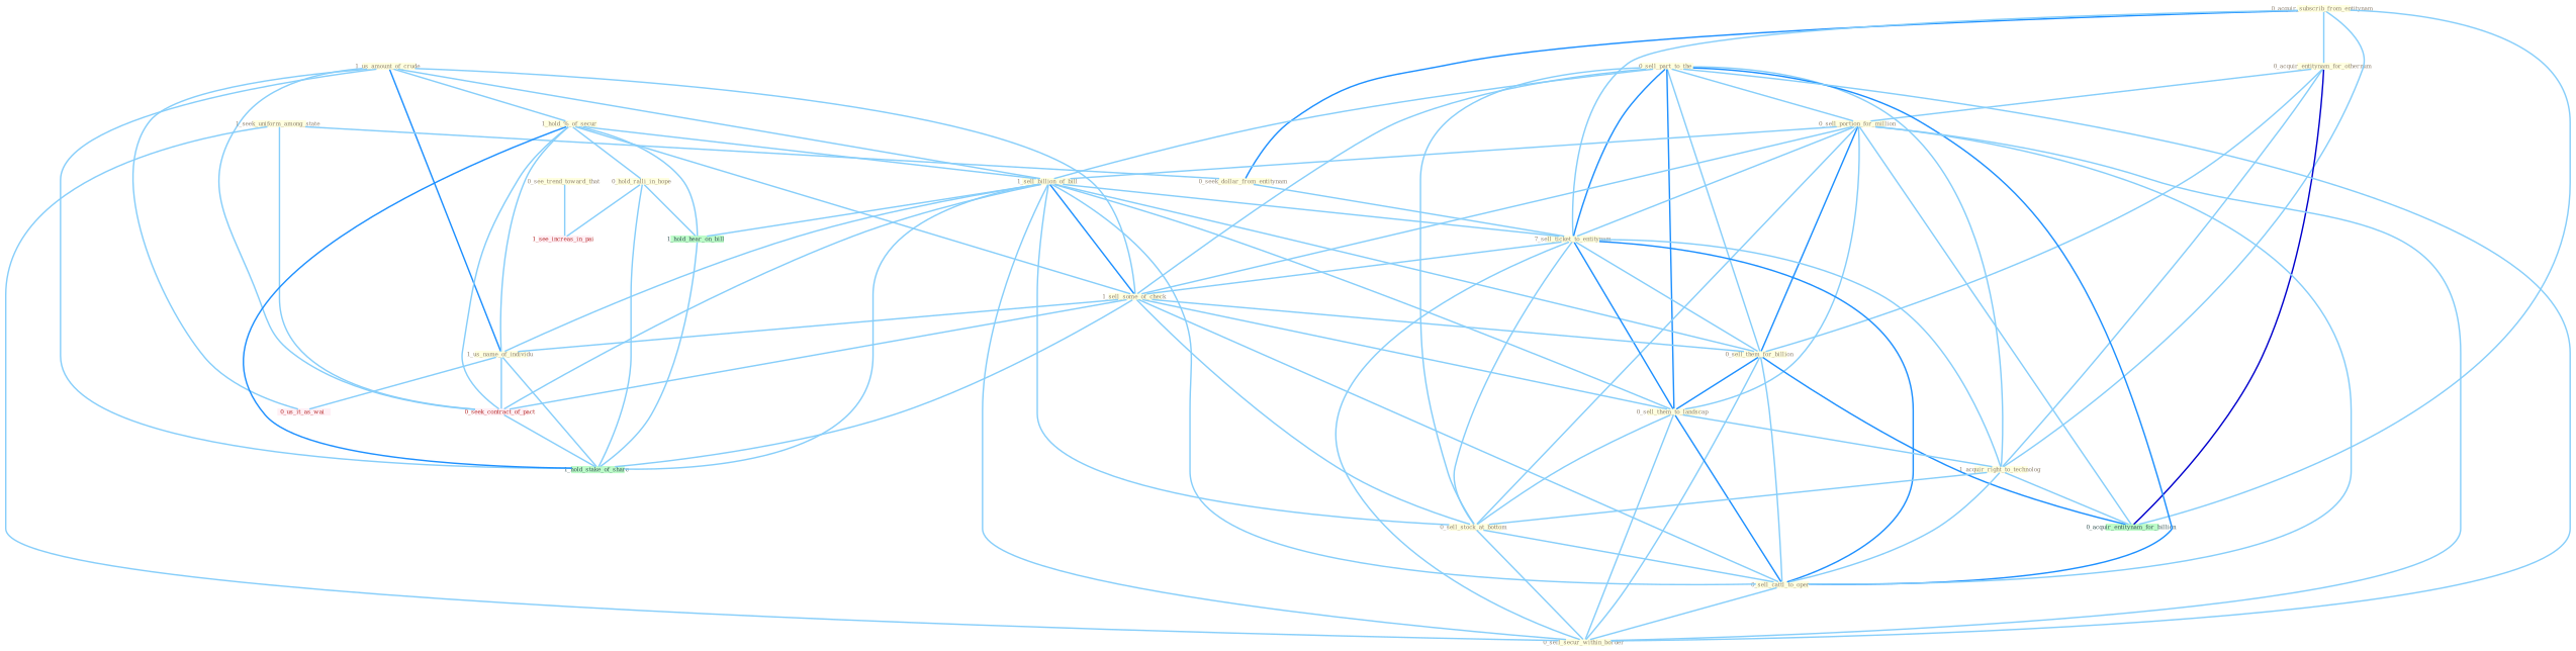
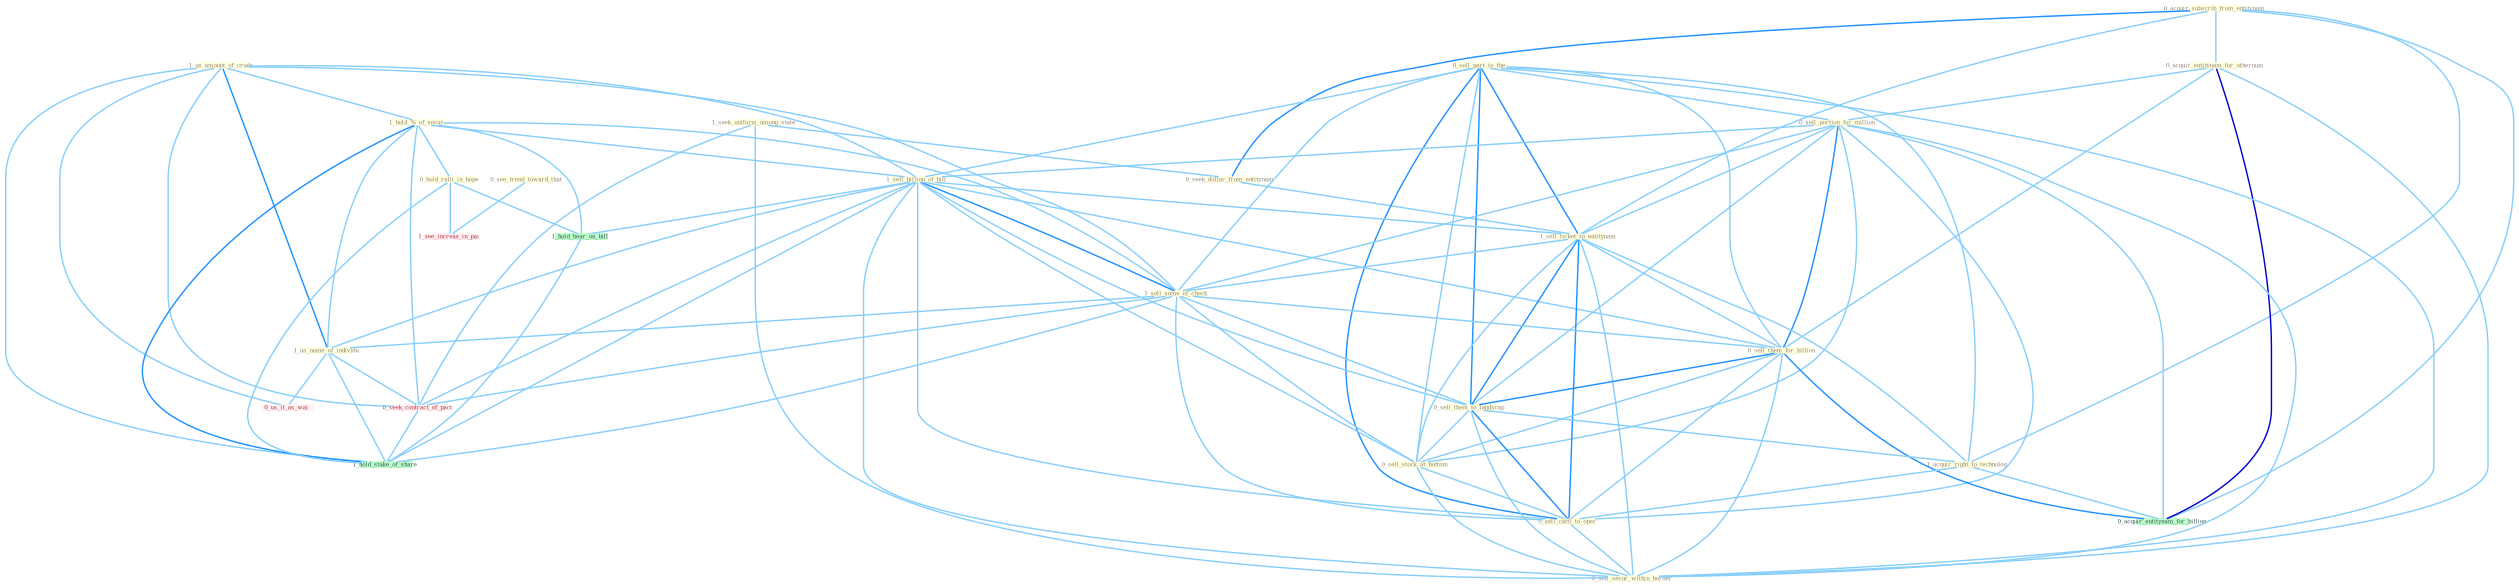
  graph {
    node [color="#ffffe0" fixedsize=true fontcolor="#8b7d6b" fontsize=4 shape=polygon style=filled]
    edge [color="#87cefa" w=1]
    "1_us_amount_of_crude " [height=.06 width=.5]
    "1_seek_uniform_among_state " [height=.06 width=.5]
    "0_acquir_subscrib_from_entitynam " [height=.06 width=.5]
    "0_seek_dollar_from_entitynam " [height=.06 width=.5]
    "0_acquir_entitynam_for_othernum " [height=.06 width=.5]
    "0_sell_part_to_the " [height=.06 width=.5]
    "0_sell_portion_for_million " [height=.06 width=.5]
    "1_hold_%_of_secur " [height=.06 width=.5]
    "1_sell_billion_of_bill " [height=.06 width=.5]
-   "1_sell_ticket_to_entitynam " [height=.06 width=.5 label="7_sell_ticket_to_entitynam"]
+   "1_sell_ticket_to_entitynam " [height=.06 width=.5]
    "0_hold_ralli_in_hope " [height=.06 width=.5]
    "1_sell_some_of_check " [height=.06 width=.5]
    "0_sell_them_for_billion " [height=.06 width=.5]
    "0_see_trend_toward_that " [height=.06 width=.5]
    "0_sell_them_to_landscap " [height=.06 width=.5]
    "1_us_name_of_individu " [height=.06 width=.5]
    "1_acquir_right_to_technolog " [height=.06 width=.5]
    "0_sell_stock_at_bottom " [height=.06 width=.5]
    "0_sell_cattl_to_oper " [height=.06 width=.5]
    "0_sell_secur_within_border " [height=.06 width=.5]
    "0_seek_contract_of_pact " [color="#fff0f5" fontcolor="#b22222" height=.06 width=.5]
    "0_us_it_as_wai " [color="#fff0f5" fontcolor="#b22222" height=.06 width=.5]
    "1_see_increas_in_pai " [color="#fff0f5" fontcolor="#b22222" height=.06 width=.5]
    "1_hold_stake_of_share " [color="#BDFCC9" fontcolor="#2f4f4f" height=.06 width=.5]
    "0_acquir_entitynam_for_billion " [color="#BDFCC9" fontcolor="#2f4f4f" height=.06 width=.5]
    "1_hold_hear_on_bill " [color="#BDFCC9" fontcolor="#2f4f4f" height=.06 width=.5]
    subgraph sub_1 {
      "1_us_amount_of_crude "
      "1_seek_uniform_among_state "
      "0_acquir_subscrib_from_entitynam "
      "0_seek_dollar_from_entitynam "
      "0_acquir_entitynam_for_othernum "
      "0_sell_part_to_the "
      "0_sell_portion_for_million "
      "1_hold_%_of_secur "
      "1_sell_billion_of_bill "
      "1_sell_ticket_to_entitynam "
      "0_hold_ralli_in_hope "
      "1_sell_some_of_check "
      "0_sell_them_for_billion "
      "0_see_trend_toward_that "
      "0_sell_them_to_landscap "
      "1_us_name_of_individu "
      "1_acquir_right_to_technolog "
      "0_sell_stock_at_bottom "
      "0_sell_cattl_to_oper "
      "0_sell_secur_within_border "
    }
    subgraph sub_2 {
      "0_seek_contract_of_pact "
      "0_us_it_as_wai "
      "1_see_increas_in_pai "
    }
    "1_us_amount_of_crude " -- "1_hold_%_of_secur "
    "1_us_amount_of_crude " -- "1_sell_billion_of_bill "
    "1_us_amount_of_crude " -- "1_sell_some_of_check "
    "1_us_amount_of_crude " -- "1_us_name_of_individu " [color="#1e90ff" w=2]
    "1_us_amount_of_crude " -- "0_seek_contract_of_pact "
    "1_us_amount_of_crude " -- "0_us_it_as_wai "
    "1_us_amount_of_crude " -- "1_hold_stake_of_share "
    "1_seek_uniform_among_state " -- "0_seek_dollar_from_entitynam "
    "1_seek_uniform_among_state " -- "0_sell_secur_within_border "
    "1_seek_uniform_among_state " -- "0_seek_contract_of_pact "
    "0_acquir_subscrib_from_entitynam " -- "0_seek_dollar_from_entitynam " [color="#1e90ff" w=2]
    "0_acquir_subscrib_from_entitynam " -- "0_acquir_entitynam_for_othernum "
    "0_acquir_subscrib_from_entitynam " -- "1_sell_ticket_to_entitynam "
    "0_acquir_subscrib_from_entitynam " -- "1_acquir_right_to_technolog "
    "0_acquir_subscrib_from_entitynam " -- "0_acquir_entitynam_for_billion "
    "0_seek_dollar_from_entitynam " -- "1_sell_ticket_to_entitynam "
    "0_acquir_entitynam_for_othernum " -- "0_sell_portion_for_million "
    "0_acquir_entitynam_for_othernum " -- "0_sell_them_for_billion "
-   "0_acquir_entitynam_for_othernum " -- "1_acquir_right_to_technolog "
+   "0_acquir_entitynam_for_othernum " -- "0_sell_secur_within_border "
    "0_acquir_entitynam_for_othernum " -- "0_acquir_entitynam_for_billion " [color="#0000cd" w=3]
    "0_sell_part_to_the " -- "0_sell_portion_for_million "
    "0_sell_part_to_the " -- "1_sell_billion_of_bill "
    "0_sell_part_to_the " -- "1_sell_ticket_to_entitynam " [color="#1e90ff" w=2]
    "0_sell_part_to_the " -- "1_sell_some_of_check "
    "0_sell_part_to_the " -- "0_sell_them_for_billion "
    "0_sell_part_to_the " -- "0_sell_them_to_landscap " [color="#1e90ff" w=2]
    "0_sell_part_to_the " -- "1_acquir_right_to_technolog "
    "0_sell_part_to_the " -- "0_sell_stock_at_bottom "
    "0_sell_part_to_the " -- "0_sell_cattl_to_oper " [color="#1e90ff" w=2]
    "0_sell_part_to_the " -- "0_sell_secur_within_border "
    "0_sell_portion_for_million " -- "1_sell_billion_of_bill "
    "0_sell_portion_for_million " -- "1_sell_ticket_to_entitynam "
    "0_sell_portion_for_million " -- "1_sell_some_of_check "
    "0_sell_portion_for_million " -- "0_sell_them_for_billion " [color="#1e90ff" w=2]
    "0_sell_portion_for_million " -- "0_sell_them_to_landscap "
    "0_sell_portion_for_million " -- "0_sell_stock_at_bottom "
    "0_sell_portion_for_million " -- "0_sell_cattl_to_oper "
    "0_sell_portion_for_million " -- "0_sell_secur_within_border "
    "0_sell_portion_for_million " -- "0_acquir_entitynam_for_billion "
    "1_hold_%_of_secur " -- "1_sell_billion_of_bill "
    "1_hold_%_of_secur " -- "0_hold_ralli_in_hope "
    "1_hold_%_of_secur " -- "1_sell_some_of_check "
    "1_hold_%_of_secur " -- "1_us_name_of_individu "
    "1_hold_%_of_secur " -- "0_seek_contract_of_pact "
    "1_hold_%_of_secur " -- "1_hold_stake_of_share " [color="#1e90ff" w=2]
    "1_hold_%_of_secur " -- "1_hold_hear_on_bill "
    "1_sell_billion_of_bill " -- "1_sell_ticket_to_entitynam "
    "1_sell_billion_of_bill " -- "1_sell_some_of_check " [color="#1e90ff" w=2]
    "1_sell_billion_of_bill " -- "0_sell_them_for_billion "
    "1_sell_billion_of_bill " -- "0_sell_them_to_landscap "
    "1_sell_billion_of_bill " -- "1_us_name_of_individu "
    "1_sell_billion_of_bill " -- "0_sell_stock_at_bottom "
    "1_sell_billion_of_bill " -- "0_sell_cattl_to_oper "
    "1_sell_billion_of_bill " -- "0_sell_secur_within_border "
    "1_sell_billion_of_bill " -- "0_seek_contract_of_pact "
    "1_sell_billion_of_bill " -- "1_hold_stake_of_share "
    "1_sell_billion_of_bill " -- "1_hold_hear_on_bill "
    "1_sell_ticket_to_entitynam " -- "1_sell_some_of_check "
    "1_sell_ticket_to_entitynam " -- "0_sell_them_for_billion "
    "1_sell_ticket_to_entitynam " -- "0_sell_them_to_landscap " [color="#1e90ff" w=2]
    "1_sell_ticket_to_entitynam " -- "1_acquir_right_to_technolog "
    "1_sell_ticket_to_entitynam " -- "0_sell_stock_at_bottom "
    "1_sell_ticket_to_entitynam " -- "0_sell_cattl_to_oper " [color="#1e90ff" w=2]
    "1_sell_ticket_to_entitynam " -- "0_sell_secur_within_border "
    "0_hold_ralli_in_hope " -- "1_see_increas_in_pai "
    "0_hold_ralli_in_hope " -- "1_hold_stake_of_share "
    "0_hold_ralli_in_hope " -- "1_hold_hear_on_bill "
    "1_sell_some_of_check " -- "0_sell_them_for_billion "
    "1_sell_some_of_check " -- "0_sell_them_to_landscap "
    "1_sell_some_of_check " -- "1_us_name_of_individu "
    "1_sell_some_of_check " -- "0_sell_stock_at_bottom "
    "1_sell_some_of_check " -- "0_sell_cattl_to_oper "
    "1_sell_some_of_check " -- "0_seek_contract_of_pact "
    "1_sell_some_of_check " -- "1_hold_stake_of_share "
    "0_sell_them_for_billion " -- "0_sell_them_to_landscap " [color="#1e90ff" w=2]
-   "1_acquir_right_to_technolog " -- "0_sell_stock_at_bottom "
+   "0_sell_them_for_billion " -- "0_sell_stock_at_bottom "
    "0_sell_them_for_billion " -- "0_sell_cattl_to_oper "
    "0_sell_them_for_billion " -- "0_sell_secur_within_border "
    "0_sell_them_for_billion " -- "0_acquir_entitynam_for_billion " [color="#1e90ff" w=2]
    "0_see_trend_toward_that " -- "1_see_increas_in_pai "
    "0_sell_them_to_landscap " -- "1_acquir_right_to_technolog "
    "0_sell_them_to_landscap " -- "0_sell_stock_at_bottom "
    "0_sell_them_to_landscap " -- "0_sell_cattl_to_oper " [color="#1e90ff" w=2]
    "0_sell_them_to_landscap " -- "0_sell_secur_within_border "
    "1_us_name_of_individu " -- "0_seek_contract_of_pact "
    "1_us_name_of_individu " -- "0_us_it_as_wai "
    "1_us_name_of_individu " -- "1_hold_stake_of_share "
    "1_acquir_right_to_technolog " -- "0_sell_cattl_to_oper "
    "1_acquir_right_to_technolog " -- "0_acquir_entitynam_for_billion "
    "0_sell_stock_at_bottom " -- "0_sell_cattl_to_oper "
    "0_sell_stock_at_bottom " -- "0_sell_secur_within_border "
    "0_sell_cattl_to_oper " -- "0_sell_secur_within_border "
    "0_seek_contract_of_pact " -- "1_hold_stake_of_share "
    "1_hold_hear_on_bill " -- "1_hold_stake_of_share "
  }
